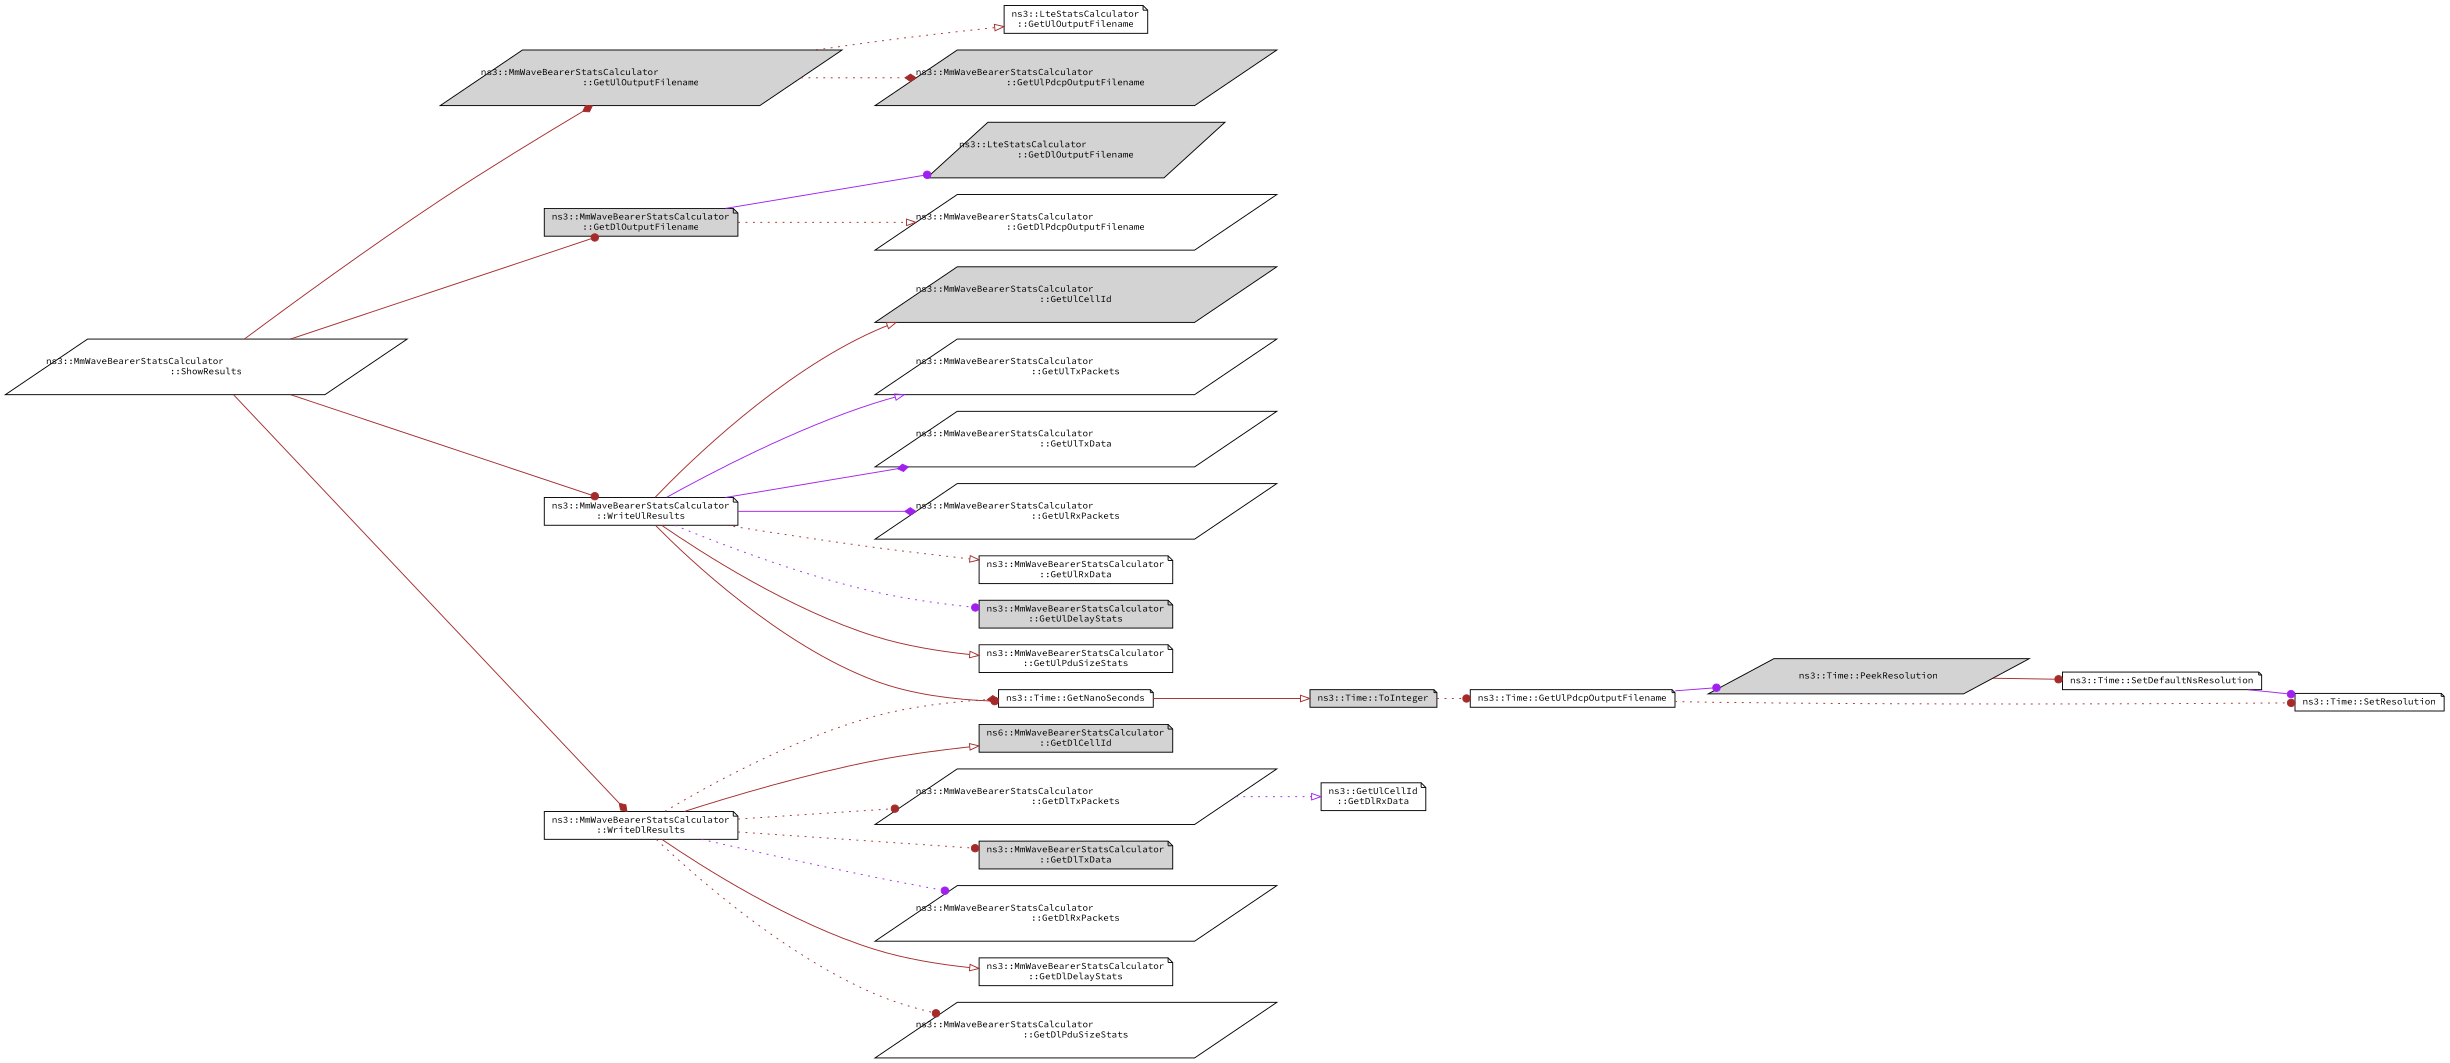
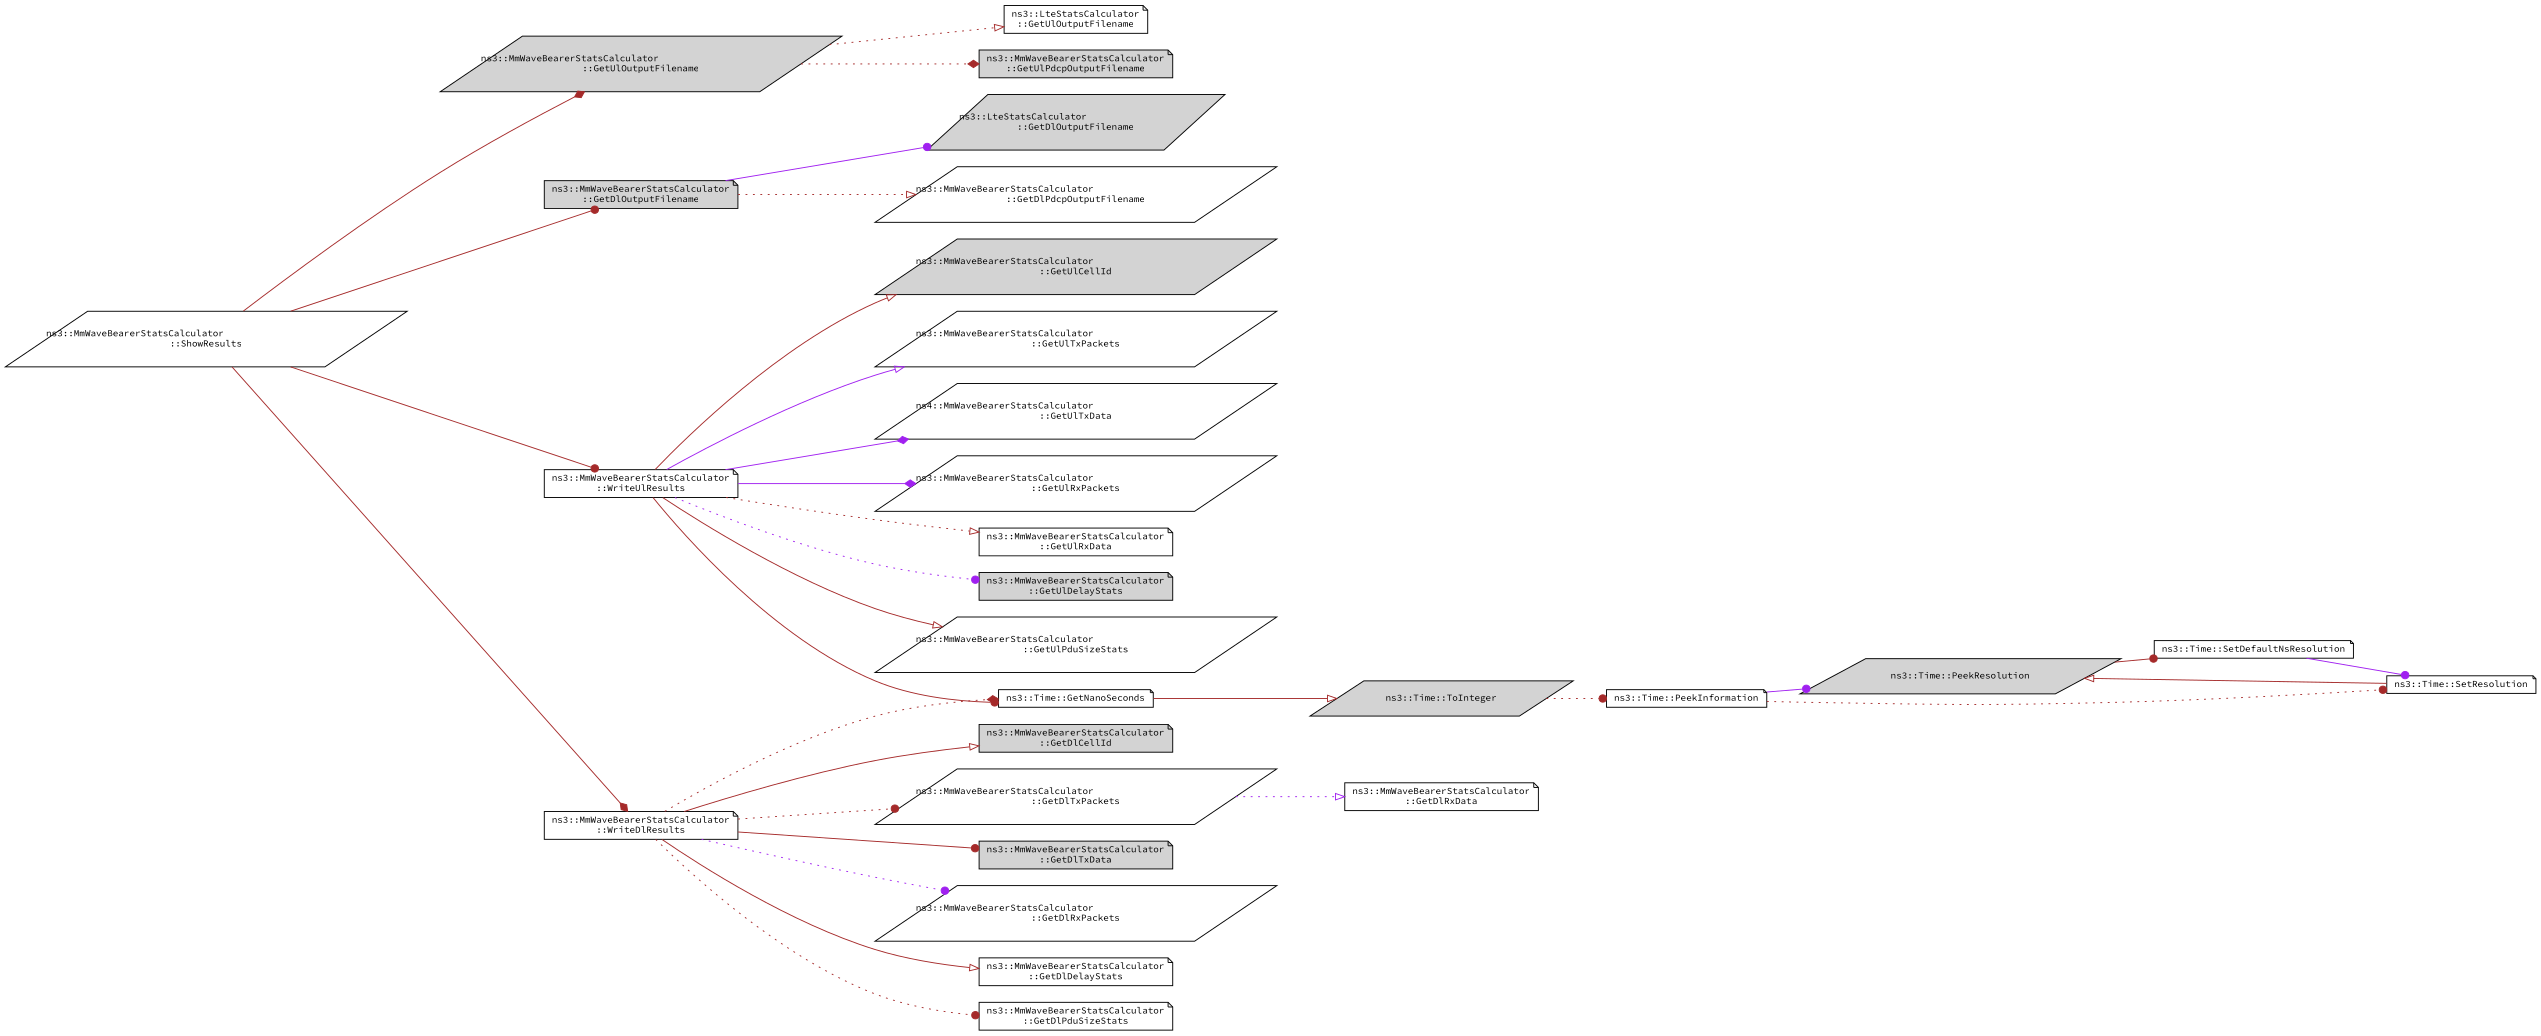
  digraph {
    fontname="Source Code Pro"
    rankdir=LR
    node [color=black fillcolor=white fontname="Source Code Pro" fontsize=10 shape=note style=filled]
    edge [arrowhead=dot color=brown fontname="Source Code Pro" fontsize=10 labelfontname=Helvetica labelfontsize=10 style=solid]
    n1 [fontcolor=black height=0.2 label="ns3::MmWaveBearerStatsCalculator\l::ShowResults" shape=parallelogram width=0.4]
    n2 [fillcolor=lightgrey height=0.2 label="ns3::MmWaveBearerStatsCalculator\l::GetUlOutputFilename" shape=parallelogram width=0.4]
    n3 [fillcolor=lightgrey height=0.2 label="ns3::MmWaveBearerStatsCalculator\l::GetDlOutputFilename" width=0.4]
    n4 [height=0.2 label="ns3::MmWaveBearerStatsCalculator\l::WriteUlResults" width=0.4]
    n5 [height=0.2 label="ns3::MmWaveBearerStatsCalculator\l::WriteDlResults" width=0.4]
    n6 [height=0.2 label="ns3::LteStatsCalculator\l::GetUlOutputFilename" width=0.4]
-   n7 [fillcolor=lightgrey height=0.2 label="ns3::MmWaveBearerStatsCalculator\l::GetUlPdcpOutputFilename" shape=parallelogram width=0.4]
+   n7 [fillcolor=lightgrey height=0.2 label="ns3::MmWaveBearerStatsCalculator\l::GetUlPdcpOutputFilename" width=0.4]
    n8 [fillcolor=lightgrey height=0.2 label="ns3::LteStatsCalculator\l::GetDlOutputFilename" shape=parallelogram width=0.4]
    n9 [height=0.2 label="ns3::MmWaveBearerStatsCalculator\l::GetDlPdcpOutputFilename" shape=parallelogram width=0.4]
    n10 [height=0.2 label="ns3::Time::GetNanoSeconds" width=0.4]
    n11 [fillcolor=lightgrey height=0.2 label="ns3::MmWaveBearerStatsCalculator\l::GetUlCellId" shape=parallelogram width=0.4]
    n12 [height=0.2 label="ns3::MmWaveBearerStatsCalculator\l::GetUlTxPackets" shape=parallelogram width=0.4]
-   n13 [height=0.2 label="ns3::MmWaveBearerStatsCalculator\l::GetUlTxData" shape=parallelogram width=0.4]
+   n13 [height=0.2 label="ns4::MmWaveBearerStatsCalculator\l::GetUlTxData" shape=parallelogram width=0.4]
    n14 [height=0.2 label="ns3::MmWaveBearerStatsCalculator\l::GetUlRxPackets" shape=parallelogram width=0.4]
    n15 [height=0.2 label="ns3::MmWaveBearerStatsCalculator\l::GetUlRxData" width=0.4]
    n16 [fillcolor=lightgrey height=0.2 label="ns3::MmWaveBearerStatsCalculator\l::GetUlDelayStats" width=0.4]
-   n17 [height=0.2 label="ns3::MmWaveBearerStatsCalculator\l::GetUlPduSizeStats" width=0.4]
-   n18 [fillcolor=lightgrey height=0.2 label="ns6::MmWaveBearerStatsCalculator\l::GetDlCellId" width=0.4]
+   n17 [height=0.2 label="ns3::MmWaveBearerStatsCalculator\l::GetUlPduSizeStats" shape=parallelogram width=0.4]
+   n18 [fillcolor=lightgrey height=0.2 label="ns3::MmWaveBearerStatsCalculator\l::GetDlCellId" width=0.4]
    n19 [height=0.2 label="ns3::MmWaveBearerStatsCalculator\l::GetDlTxPackets" shape=parallelogram width=0.4]
    n20 [fillcolor=lightgrey height=0.2 label="ns3::MmWaveBearerStatsCalculator\l::GetDlTxData" width=0.4]
    n21 [height=0.2 label="ns3::MmWaveBearerStatsCalculator\l::GetDlRxPackets" shape=parallelogram width=0.4]
    n22 [height=0.2 label="ns3::MmWaveBearerStatsCalculator\l::GetDlDelayStats" width=0.4]
-   n23 [height=0.2 label="ns3::MmWaveBearerStatsCalculator\l::GetDlPduSizeStats" shape=parallelogram width=0.4]
-   n24 [fillcolor=lightgrey height=0.2 label="ns3::Time::ToInteger" width=0.4]
-   n25 [height=0.2 label="ns3::Time::GetUlPdcpOutputFilename" width=0.4]
+   n23 [height=0.2 label="ns3::MmWaveBearerStatsCalculator\l::GetDlPduSizeStats" width=0.4]
+   n24 [fillcolor=lightgrey height=0.2 label="ns3::Time::ToInteger" shape=parallelogram width=0.4]
+   n25 [height=0.2 label="ns3::Time::PeekInformation" width=0.4]
    n26 [fillcolor=lightgrey height=0.2 label="ns3::Time::PeekResolution" shape=parallelogram width=0.4]
    n27 [height=0.2 label="ns3::Time::SetResolution" width=0.4]
    n28 [height=0.2 label="ns3::Time::SetDefaultNsResolution" width=0.4]
-   n29 [height=0.2 label="ns3::GetUlCellId\l::GetDlRxData" width=0.4]
+   n29 [height=0.2 label="ns3::MmWaveBearerStatsCalculator\l::GetDlRxData" width=0.4]
    n1 -> n2 [arrowhead=diamond]
    n1 -> n3
    n1 -> n4
    n1 -> n5 [arrowhead=diamond]
    n2 -> n6 [arrowhead=onormal style=dotted]
    n2 -> n7 [arrowhead=diamond style=dotted]
    n3 -> n8 [color=purple]
    n3 -> n9 [arrowhead=onormal style=dotted]
    n4 -> n10
    n4 -> n11 [arrowhead=onormal]
    n4 -> n12 [arrowhead=onormal color=purple]
    n4 -> n13 [arrowhead=diamond color=purple]
    n4 -> n14 [arrowhead=diamond color=purple]
    n4 -> n15 [arrowhead=onormal style=dotted]
    n4 -> n16 [color=purple style=dotted]
    n4 -> n17 [arrowhead=onormal]
    n5 -> n10 [arrowhead=diamond style=dotted]
    n5 -> n18 [arrowhead=onormal]
    n5 -> n19 [style=dotted]
-   n5 -> n20 [style=dotted]
+   n5 -> n20
    n5 -> n21 [color=purple style=dotted]
    n5 -> n22 [arrowhead=onormal]
    n5 -> n23 [style=dotted]
    n10 -> n24 [arrowhead=onormal]
    n19 -> n29 [arrowhead=onormal color=purple style=dotted]
    n24 -> n25 [style=dotted]
    n25 -> n26 [color=purple]
    n25 -> n27 [style=dotted]
    n26 -> n28
+   n27 -> n26 [arrowhead=onormal]
    n28 -> n27 [color=purple]
  }
